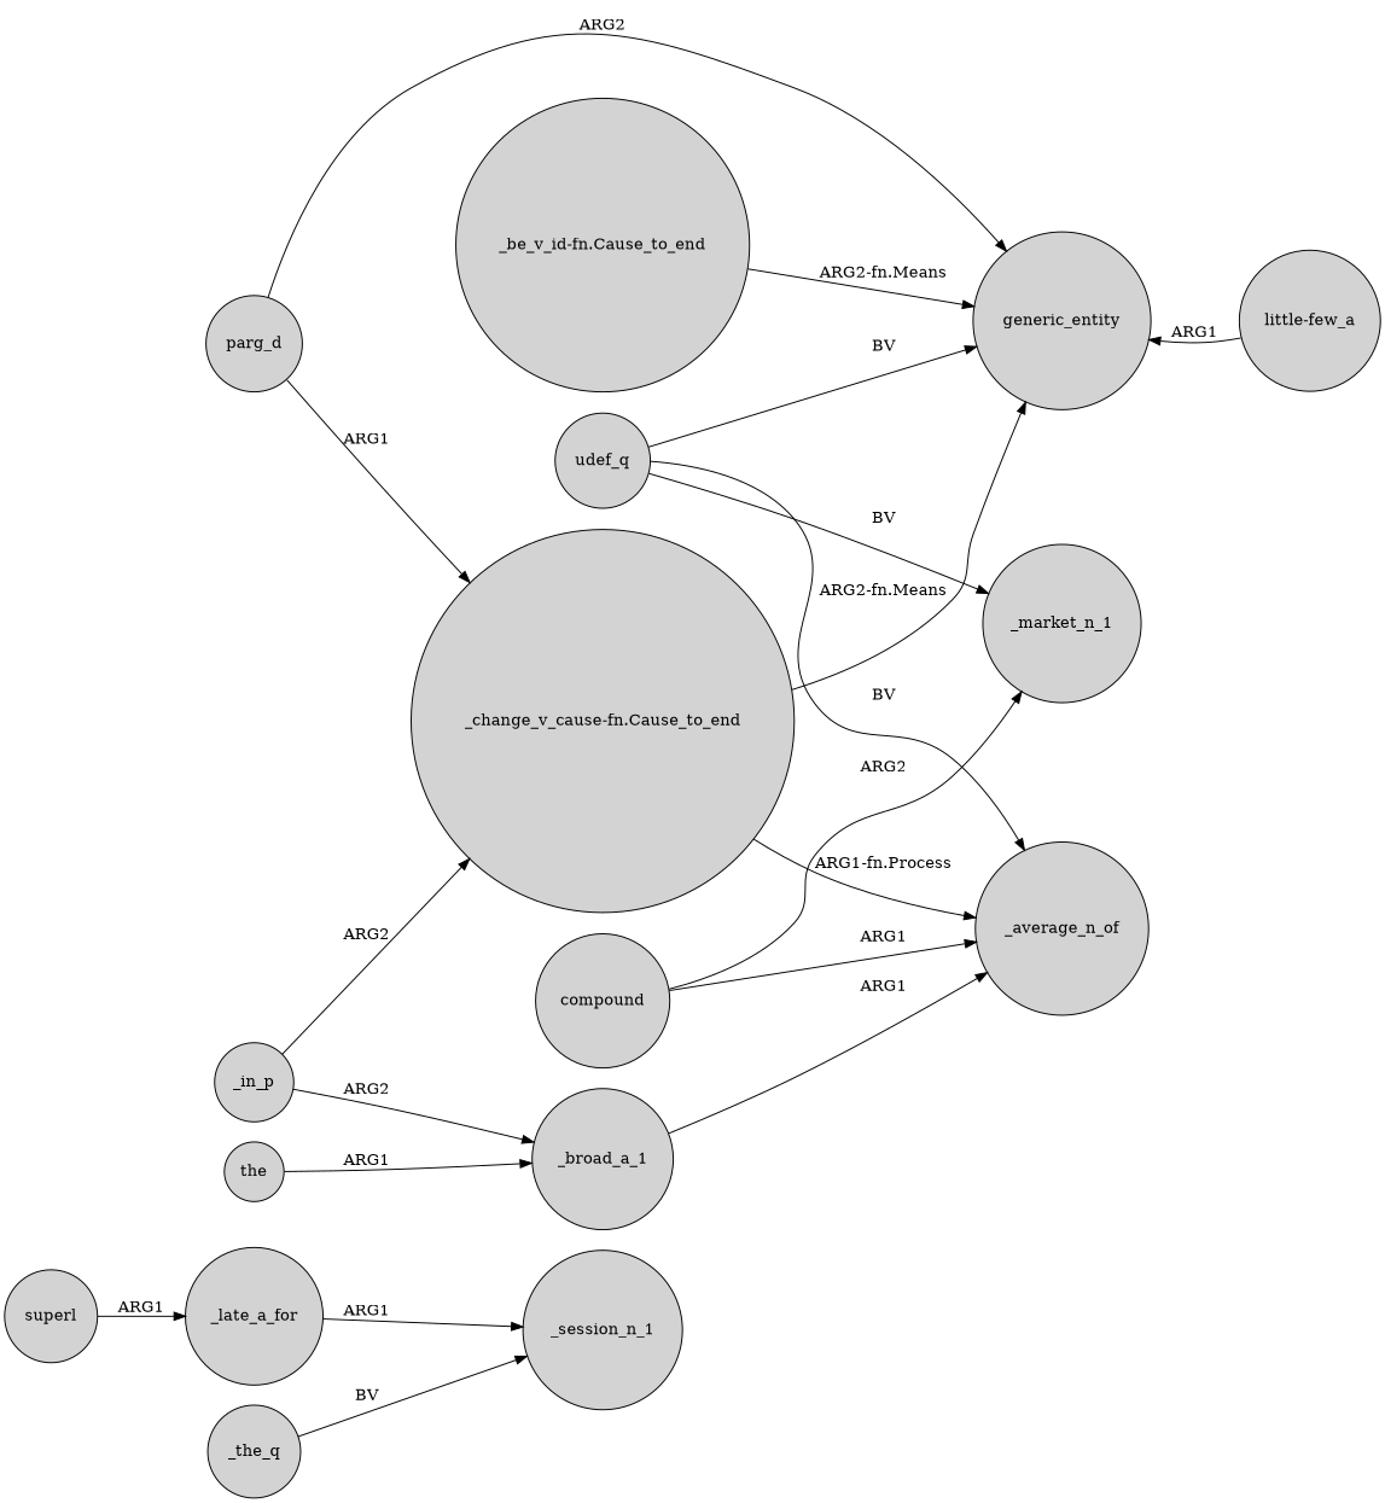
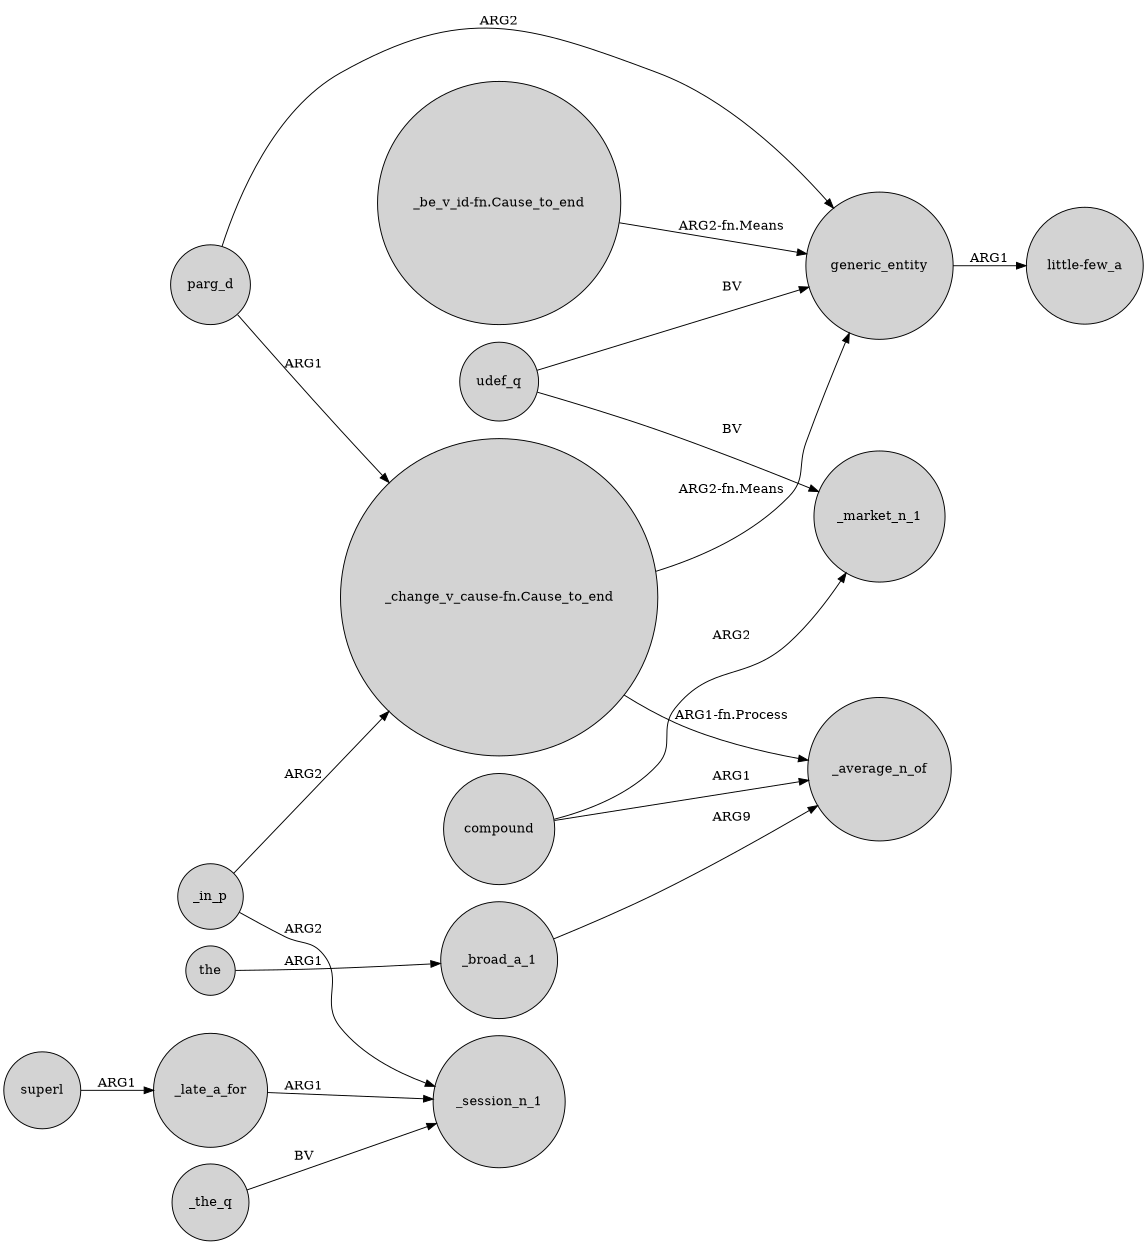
  digraph {
    rankdir=LR
    node [shape=circle style=filled]
    "_change_v_cause-fn.Cause_to_end"
    generic_entity
    _average_n_of
    udef_q
    _market_n_1
    n6 [label=the]
    _broad_a_1
    compound
    _in_p
    _session_n_1
    "_be_v_id-fn.Cause_to_end"
    parg_d
    "little-few_a"
    _late_a_for
    _the_q
    superl
    "_change_v_cause-fn.Cause_to_end" -> generic_entity [label="ARG2-fn.Means"]
    "_change_v_cause-fn.Cause_to_end" -> _average_n_of [label="ARG1-fn.Process"]
    udef_q -> generic_entity [label=BV]
-   udef_q -> _average_n_of [label=BV]
    udef_q -> _market_n_1 [label=BV]
    n6 -> _broad_a_1 [label=ARG1]
-   _broad_a_1 -> _average_n_of [label=ARG1]
+   _broad_a_1 -> _average_n_of [label=ARG9]
    compound -> _average_n_of [label=ARG1]
    compound -> _market_n_1 [label=ARG2]
    _in_p -> "_change_v_cause-fn.Cause_to_end" [label=ARG2]
-   _in_p -> _broad_a_1 [label=ARG2]
+   _in_p -> _session_n_1 [label=ARG2]
    "_be_v_id-fn.Cause_to_end" -> generic_entity [label="ARG2-fn.Means"]
    parg_d -> "_change_v_cause-fn.Cause_to_end" [label=ARG1]
    parg_d -> generic_entity [label=ARG2]
-   "little-few_a" -> generic_entity [label=ARG1]
+   generic_entity -> "little-few_a" [label=ARG1]
    _late_a_for -> _session_n_1 [label=ARG1]
    _the_q -> _session_n_1 [label=BV]
    superl -> _late_a_for [label=ARG1]
  }
